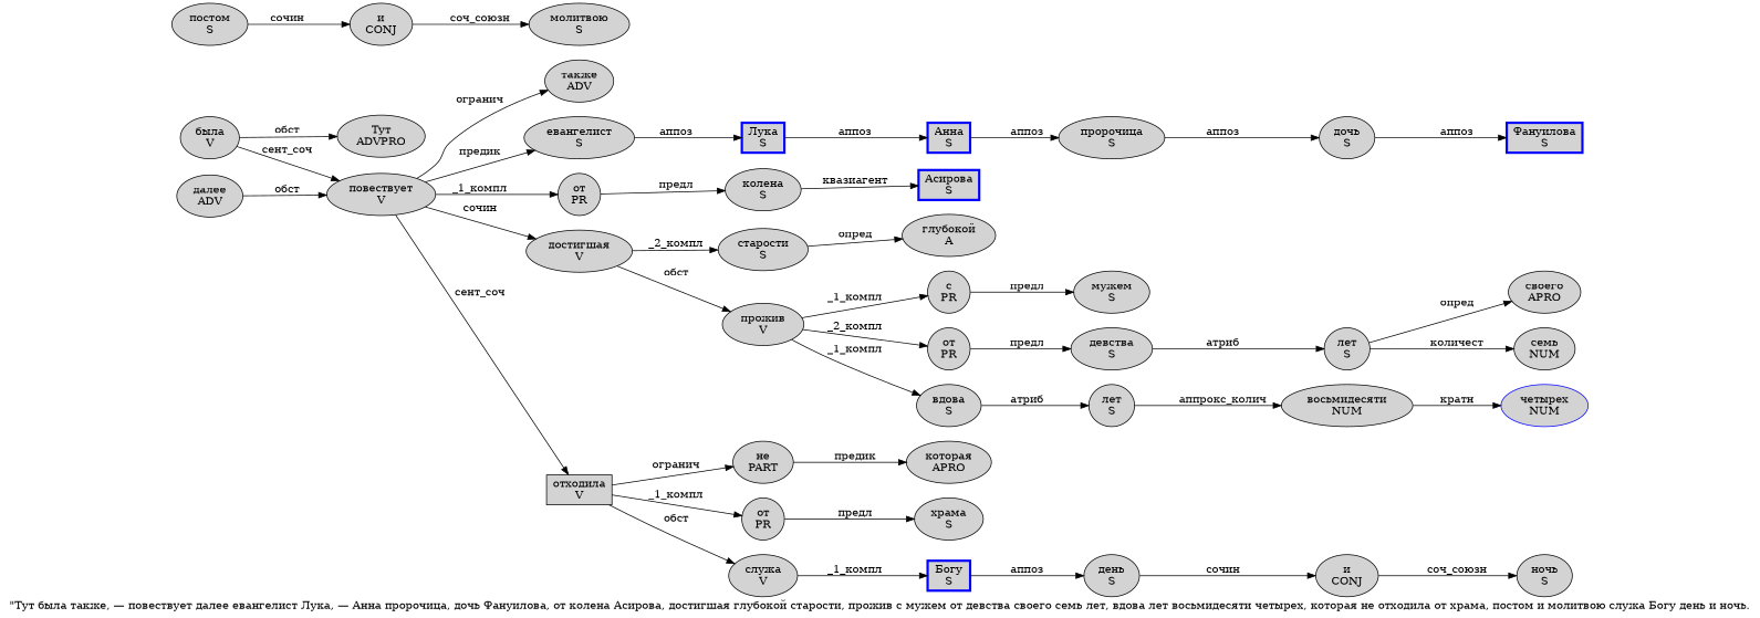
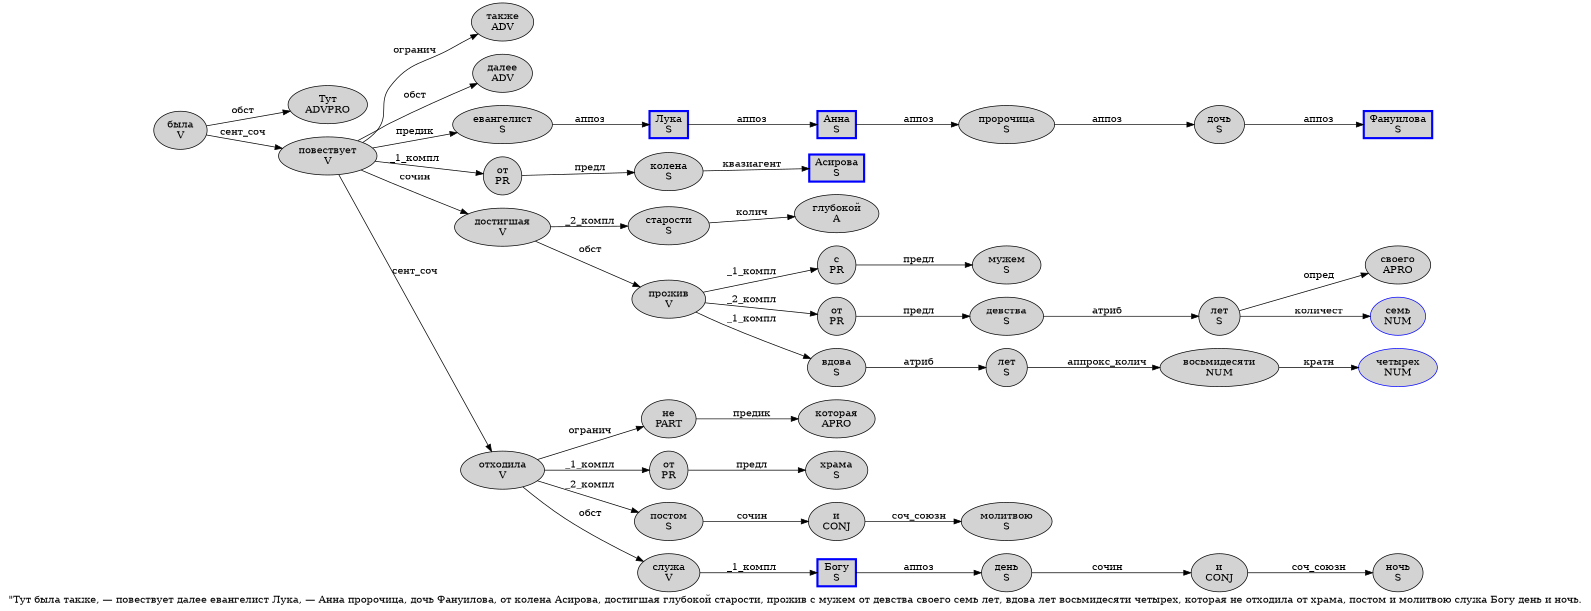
  digraph {
    fontname="DejaVu Serif"
    label="\"Тут была также, — повествует далее евангелист Лука, — Анна пророчица, дочь Фануилова, от колена Асирова, достигшая глубокой старости, прожив с мужем от девства своего семь лет, вдова лет восьмидесяти четырех, которая не отходила от храма, постом и молитвою служа Богу день и ночь."
    rankdir=LR
    node [fillcolor=lightgray fontname="DejaVu Serif" penwidth=1 shape=ellipse style=filled]
    edge [fontname="DejaVu Serif"]
    n1 [label="Тут\nADVPRO"]
    n2 [label="была\nV"]
    n3 [label="повествует\nV"]
    n4 [label="также\nADV"]
    n5 [label="далее\nADV"]
    n6 [label="евангелист\nS"]
    n7 [label="от\nPR"]
    n8 [label="достигшая\nV"]
-   n9 [label="отходила\nV" shape=box]
+   n9 [label="отходила\nV"]
    n10 [color=blue label="Лука\nS" penwidth=3 shape=box]
    n11 [label="колена\nS"]
    n12 [label="старости\nS"]
    n13 [label="прожив\nV"]
    n14 [label="не\nPART"]
    n15 [label="от\nPR"]
    n16 [label="постом\nS"]
    n17 [label="служа\nV"]
    n18 [color=blue label="Анна\nS" penwidth=3 shape=box]
    n19 [label="пророчица\nS"]
    n20 [label="дочь\nS"]
    n21 [color=blue label="Фануилова\nS" penwidth=3 shape=box]
    n22 [color=blue label="Асирова\nS" penwidth=3 shape=box]
    n23 [label="глубокой\nA"]
    n24 [label="с\nPR"]
    n25 [label="от\nPR"]
    n26 [label="вдова\nS"]
    n27 [label="мужем\nS"]
    n28 [label="девства\nS"]
    n29 [label="лет\nS"]
    n30 [label="лет\nS"]
    n31 [label="своего\nAPRO"]
-   n32 [label="семь\nNUM"]
+   n32 [label="семь\nNUM" color=blue]
    n33 [label="восьмидесяти\nNUM"]
    n34 [color=blue label="четырех\nNUM"]
    n35 [label="которая\nAPRO"]
    n36 [label="храма\nS"]
    n37 [label="и\nCONJ"]
    n38 [color=blue label="Богу\nS" penwidth=3 shape=box]
    n39 [label="молитвою\nS"]
    n40 [label="день\nS"]
    n41 [label="и\nCONJ"]
    n42 [label="ночь\nS"]
    n2 -> n1 [label="обст"]
    n2 -> n3 [label="сент_соч"]
    n3 -> n4 [label="огранич"]
-   n5 -> n3 [label="обст"]
+   n3 -> n5 [label="обст"]
    n3 -> n6 [label="предик"]
    n3 -> n7 [label="_1_компл"]
    n3 -> n8 [label="сочин"]
    n3 -> n9 [label="сент_соч"]
    n6 -> n10 [label="аппоз"]
    n7 -> n11 [label="предл"]
    n8 -> n12 [label="_2_компл"]
    n8 -> n13 [label="обст"]
    n9 -> n14 [label="огранич"]
    n9 -> n15 [label="_1_компл"]
+   n9 -> n16 [label="_2_компл"]
    n9 -> n17 [label="обст"]
    n10 -> n18 [label="аппоз"]
    n11 -> n22 [label="квазиагент"]
-   n12 -> n23 [label="опред"]
+   n12 -> n23 [label="колич"]
    n13 -> n24 [label="_1_компл"]
    n13 -> n25 [label="_2_компл"]
    n13 -> n26 [label="_1_компл"]
    n14 -> n35 [label="предик"]
    n15 -> n36 [label="предл"]
    n16 -> n37 [label="сочин"]
    n17 -> n38 [label="_1_компл"]
    n18 -> n19 [label="аппоз"]
    n19 -> n20 [label="аппоз"]
    n20 -> n21 [label="аппоз"]
    n24 -> n27 [label="предл"]
    n25 -> n28 [label="предл"]
    n26 -> n29 [label="атриб"]
    n28 -> n30 [label="атриб"]
    n29 -> n33 [label="аппрокс_колич"]
    n30 -> n31 [label="опред"]
    n30 -> n32 [label="количест"]
    n33 -> n34 [label="кратн"]
    n37 -> n39 [label="соч_союзн"]
    n38 -> n40 [label="аппоз"]
    n40 -> n41 [label="сочин"]
    n41 -> n42 [label="соч_союзн"]
  }
